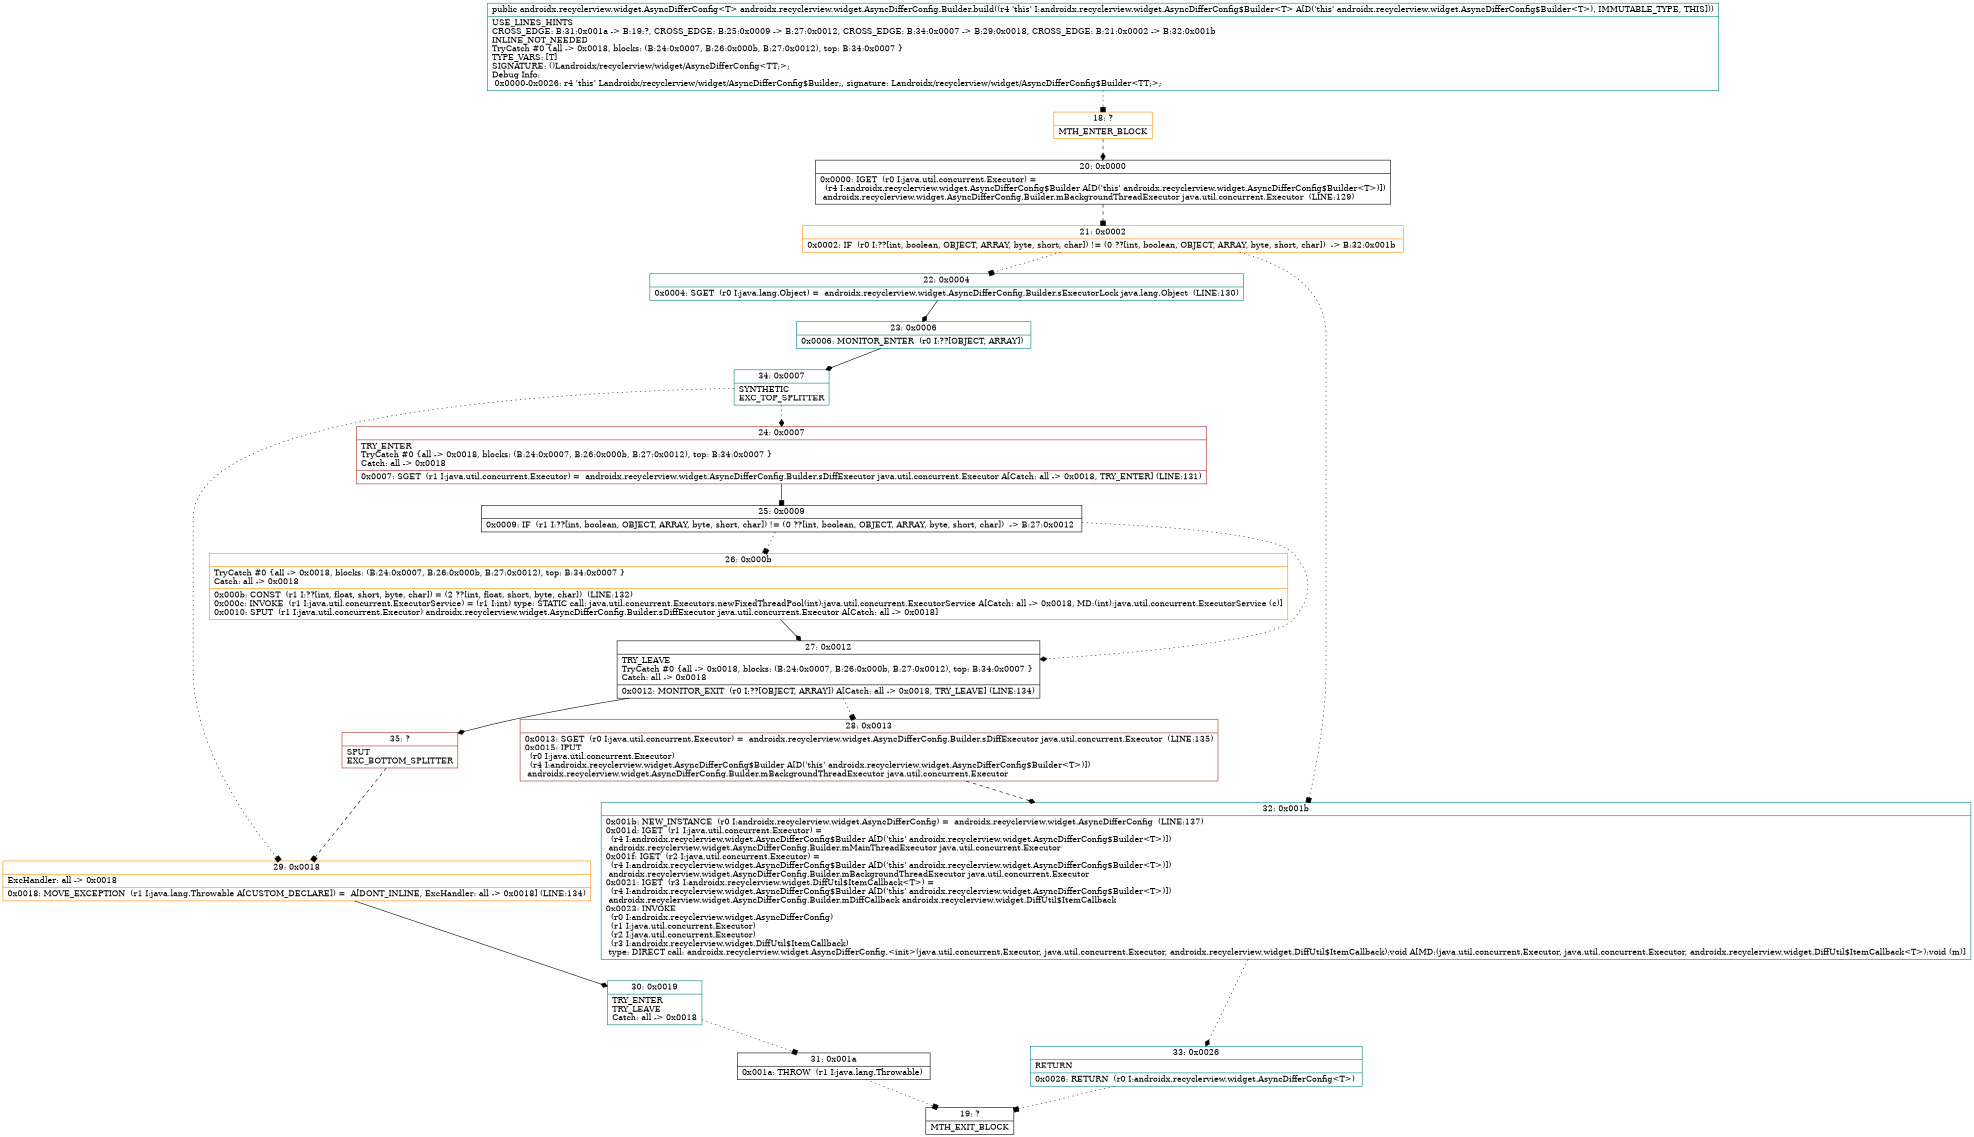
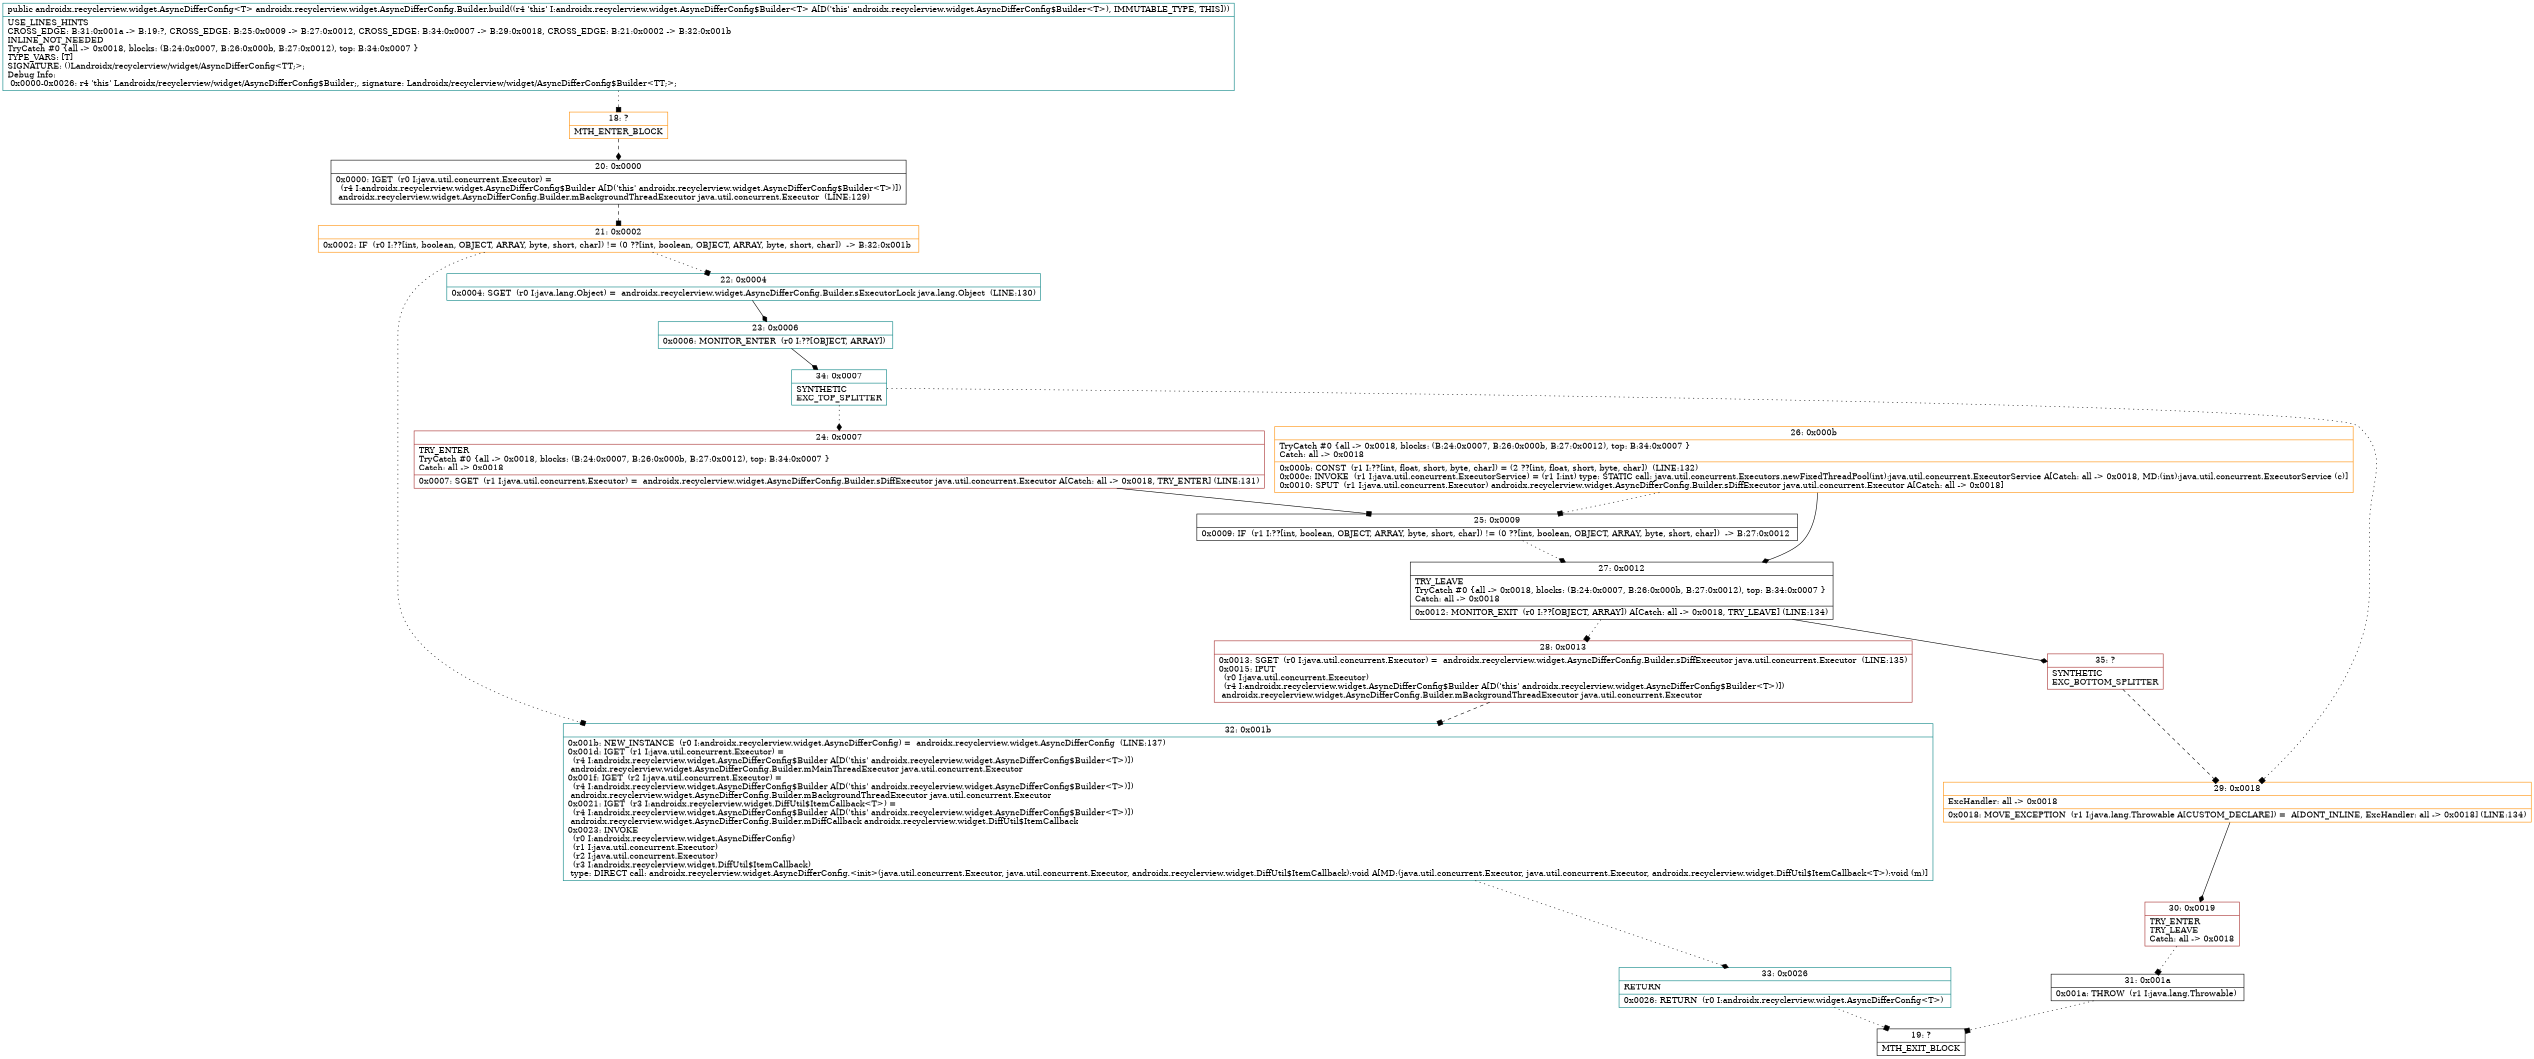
  digraph {
    node [color=teal shape=record]
    edge [arrowhead=box style=dotted]
    n1 [color=darkorange label="{18\:\ ?|MTH_ENTER_BLOCK\l}"]
    n2 [color=black label="{20\:\ 0x0000|0x0000: IGET  (r0 I:java.util.concurrent.Executor) = \l  (r4 I:androidx.recyclerview.widget.AsyncDifferConfig$Builder A[D('this' androidx.recyclerview.widget.AsyncDifferConfig$Builder\<T\>)])\l androidx.recyclerview.widget.AsyncDifferConfig.Builder.mBackgroundThreadExecutor java.util.concurrent.Executor  (LINE:129)\l}"]
    n3 [color=darkorange label="{21\:\ 0x0002|0x0002: IF  (r0 I:??[int, boolean, OBJECT, ARRAY, byte, short, char]) != (0 ??[int, boolean, OBJECT, ARRAY, byte, short, char])  \-\> B:32:0x001b \l}"]
    n4 [label="{22\:\ 0x0004|0x0004: SGET  (r0 I:java.lang.Object) =  androidx.recyclerview.widget.AsyncDifferConfig.Builder.sExecutorLock java.lang.Object  (LINE:130)\l}"]
    n5 [label="{32\:\ 0x001b|0x001b: NEW_INSTANCE  (r0 I:androidx.recyclerview.widget.AsyncDifferConfig) =  androidx.recyclerview.widget.AsyncDifferConfig  (LINE:137)\l0x001d: IGET  (r1 I:java.util.concurrent.Executor) = \l  (r4 I:androidx.recyclerview.widget.AsyncDifferConfig$Builder A[D('this' androidx.recyclerview.widget.AsyncDifferConfig$Builder\<T\>)])\l androidx.recyclerview.widget.AsyncDifferConfig.Builder.mMainThreadExecutor java.util.concurrent.Executor \l0x001f: IGET  (r2 I:java.util.concurrent.Executor) = \l  (r4 I:androidx.recyclerview.widget.AsyncDifferConfig$Builder A[D('this' androidx.recyclerview.widget.AsyncDifferConfig$Builder\<T\>)])\l androidx.recyclerview.widget.AsyncDifferConfig.Builder.mBackgroundThreadExecutor java.util.concurrent.Executor \l0x0021: IGET  (r3 I:androidx.recyclerview.widget.DiffUtil$ItemCallback\<T\>) = \l  (r4 I:androidx.recyclerview.widget.AsyncDifferConfig$Builder A[D('this' androidx.recyclerview.widget.AsyncDifferConfig$Builder\<T\>)])\l androidx.recyclerview.widget.AsyncDifferConfig.Builder.mDiffCallback androidx.recyclerview.widget.DiffUtil$ItemCallback \l0x0023: INVOKE  \l  (r0 I:androidx.recyclerview.widget.AsyncDifferConfig)\l  (r1 I:java.util.concurrent.Executor)\l  (r2 I:java.util.concurrent.Executor)\l  (r3 I:androidx.recyclerview.widget.DiffUtil$ItemCallback)\l type: DIRECT call: androidx.recyclerview.widget.AsyncDifferConfig.\<init\>(java.util.concurrent.Executor, java.util.concurrent.Executor, androidx.recyclerview.widget.DiffUtil$ItemCallback):void A[MD:(java.util.concurrent.Executor, java.util.concurrent.Executor, androidx.recyclerview.widget.DiffUtil$ItemCallback\<T\>):void (m)]\l}"]
    n6 [label="{23\:\ 0x0006|0x0006: MONITOR_ENTER  (r0 I:??[OBJECT, ARRAY]) \l}"]
    n7 [label="{33\:\ 0x0026|RETURN\l|0x0026: RETURN  (r0 I:androidx.recyclerview.widget.AsyncDifferConfig\<T\>) \l}"]
    n8 [label="{34\:\ 0x0007|SYNTHETIC\lEXC_TOP_SPLITTER\l}"]
    n9 [color=brown label="{24\:\ 0x0007|TRY_ENTER\lTryCatch #0 \{all \-\> 0x0018, blocks: (B:24:0x0007, B:26:0x000b, B:27:0x0012), top: B:34:0x0007 \}\lCatch: all \-\> 0x0018\l|0x0007: SGET  (r1 I:java.util.concurrent.Executor) =  androidx.recyclerview.widget.AsyncDifferConfig.Builder.sDiffExecutor java.util.concurrent.Executor A[Catch: all \-\> 0x0018, TRY_ENTER] (LINE:131)\l}"]
    n10 [color=darkorange label="{29\:\ 0x0018|ExcHandler: all \-\> 0x0018\l|0x0018: MOVE_EXCEPTION  (r1 I:java.lang.Throwable A[CUSTOM_DECLARE]) =  A[DONT_INLINE, ExcHandler: all \-\> 0x0018] (LINE:134)\l}"]
    n11 [color=black label="{25\:\ 0x0009|0x0009: IF  (r1 I:??[int, boolean, OBJECT, ARRAY, byte, short, char]) != (0 ??[int, boolean, OBJECT, ARRAY, byte, short, char])  \-\> B:27:0x0012 \l}"]
-   n12 [label="{30\:\ 0x0019|TRY_ENTER\lTRY_LEAVE\lCatch: all \-\> 0x0018\l}"]
+   n12 [color=brown label="{30\:\ 0x0019|TRY_ENTER\lTRY_LEAVE\lCatch: all \-\> 0x0018\l}"]
    n13 [color=darkorange label="{26\:\ 0x000b|TryCatch #0 \{all \-\> 0x0018, blocks: (B:24:0x0007, B:26:0x000b, B:27:0x0012), top: B:34:0x0007 \}\lCatch: all \-\> 0x0018\l|0x000b: CONST  (r1 I:??[int, float, short, byte, char]) = (2 ??[int, float, short, byte, char])  (LINE:132)\l0x000c: INVOKE  (r1 I:java.util.concurrent.ExecutorService) = (r1 I:int) type: STATIC call: java.util.concurrent.Executors.newFixedThreadPool(int):java.util.concurrent.ExecutorService A[Catch: all \-\> 0x0018, MD:(int):java.util.concurrent.ExecutorService (c)]\l0x0010: SPUT  (r1 I:java.util.concurrent.Executor) androidx.recyclerview.widget.AsyncDifferConfig.Builder.sDiffExecutor java.util.concurrent.Executor A[Catch: all \-\> 0x0018]\l}"]
    n14 [color=black label="{27\:\ 0x0012|TRY_LEAVE\lTryCatch #0 \{all \-\> 0x0018, blocks: (B:24:0x0007, B:26:0x000b, B:27:0x0012), top: B:34:0x0007 \}\lCatch: all \-\> 0x0018\l|0x0012: MONITOR_EXIT  (r0 I:??[OBJECT, ARRAY]) A[Catch: all \-\> 0x0018, TRY_LEAVE] (LINE:134)\l}"]
    n15 [color=brown label="{28\:\ 0x0013|0x0013: SGET  (r0 I:java.util.concurrent.Executor) =  androidx.recyclerview.widget.AsyncDifferConfig.Builder.sDiffExecutor java.util.concurrent.Executor  (LINE:135)\l0x0015: IPUT  \l  (r0 I:java.util.concurrent.Executor)\l  (r4 I:androidx.recyclerview.widget.AsyncDifferConfig$Builder A[D('this' androidx.recyclerview.widget.AsyncDifferConfig$Builder\<T\>)])\l androidx.recyclerview.widget.AsyncDifferConfig.Builder.mBackgroundThreadExecutor java.util.concurrent.Executor \l}"]
-   n16 [color=brown label="{35\:\ ?|SPUT\lEXC_BOTTOM_SPLITTER\l}"]
+   n16 [color=brown label="{35\:\ ?|SYNTHETIC\lEXC_BOTTOM_SPLITTER\l}"]
    n17 [color=black label="{31\:\ 0x001a|0x001a: THROW  (r1 I:java.lang.Throwable) \l}"]
    n18 [color=black label="{19\:\ ?|MTH_EXIT_BLOCK\l}"]
    n19 [label="{public androidx.recyclerview.widget.AsyncDifferConfig\<T\> androidx.recyclerview.widget.AsyncDifferConfig.Builder.build((r4 'this' I:androidx.recyclerview.widget.AsyncDifferConfig$Builder\<T\> A[D('this' androidx.recyclerview.widget.AsyncDifferConfig$Builder\<T\>), IMMUTABLE_TYPE, THIS]))  | USE_LINES_HINTS\lCROSS_EDGE: B:31:0x001a \-\> B:19:?, CROSS_EDGE: B:25:0x0009 \-\> B:27:0x0012, CROSS_EDGE: B:34:0x0007 \-\> B:29:0x0018, CROSS_EDGE: B:21:0x0002 \-\> B:32:0x001b\lINLINE_NOT_NEEDED\lTryCatch #0 \{all \-\> 0x0018, blocks: (B:24:0x0007, B:26:0x000b, B:27:0x0012), top: B:34:0x0007 \}\lTYPE_VARS: [T]\lSIGNATURE: ()Landroidx\/recyclerview\/widget\/AsyncDifferConfig\<TT;\>;\lDebug Info:\l  0x0000\-0x0026: r4 'this' Landroidx\/recyclerview\/widget\/AsyncDifferConfig$Builder;, signature: Landroidx\/recyclerview\/widget\/AsyncDifferConfig$Builder\<TT;\>;\l}"]
    n1 -> n2 [arrowhead=diamond style=dashed]
    n2 -> n3 [style=dashed]
    n3 -> n4
    n3 -> n5
    n4 -> n6 [arrowhead=diamond style=solid]
    n5 -> n7 [arrowhead=diamond]
    n6 -> n8 [arrowhead=diamond style=solid]
    n7 -> n18
    n8 -> n9 [arrowhead=diamond]
    n8 -> n10
    n9 -> n11 [style=solid]
    n10 -> n12 [arrowhead=diamond style=solid]
-   n11 -> n13
+   n13 -> n11
    n11 -> n14 [arrowhead=diamond]
    n12 -> n17
    n13 -> n14 [arrowhead=diamond style=solid]
    n14 -> n15
    n14 -> n16 [arrowhead=diamond style=solid]
-   n15 -> n5 [arrowhead=diamond style=dashed]
+   n15 -> n5 [style=dashed]
    n16 -> n10 [style=dashed]
    n17 -> n18
    n19 -> n1
  }
